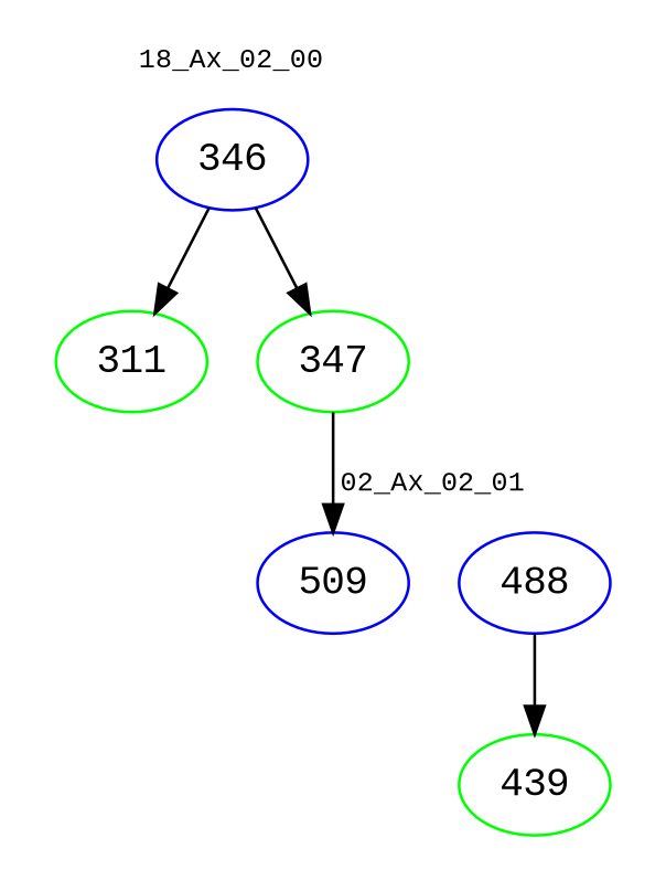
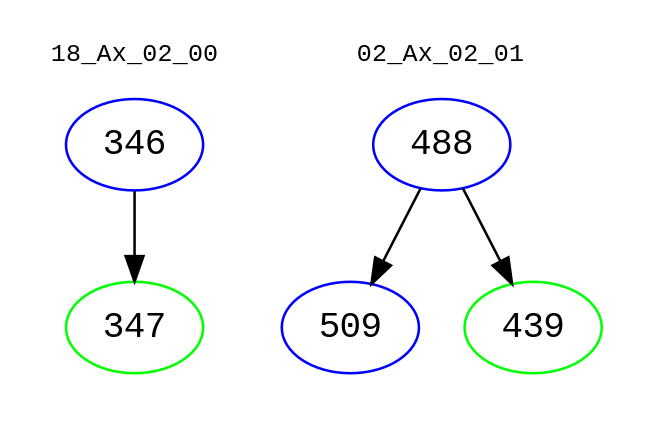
  digraph {
    fontname="Liberation Mono"
    node [color=blue fontname="Liberation Mono"]
    edge [color=black fontname="Liberation Mono"]
    n1 [label=346]
-   n2 [color=green label=311]
    n3 [color=green label=347]
    n4 [label=488]
    n5 [label=509]
    n6 [color=green label=439]
    subgraph cluster_1 {
      color=white
      fontsize=10
      label="18_Ax_02_00"
      n1
-     n2
      n3
    }
    subgraph cluster_2 {
      color=white
      fontsize=10
      label="02_Ax_02_01"
      n4
      n5
      n6
    }
-   n1 -> n2
    n1 -> n3
-   n3 -> n5
+   n4 -> n5
    n4 -> n6
  }
